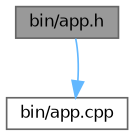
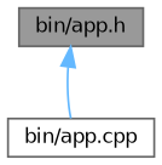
  digraph {
    node [fontname=Helvetica fontsize=10 shape=box style=filled]
    n1 [color=gray40 fillcolor=grey60 fontcolor=black height=0.2 label="bin/app.h" width=0.4]
    n2 [color=grey40 fillcolor=white height=0.2 label="bin/app.cpp" width=0.4]
-   n2 -> n1 [color=steelblue1 dir=back fontname=Helvetica fontsize=10 labelfontname=Helvetica labelfontsize=10 style=solid]
+   n1 -> n2 [color=steelblue1 dir=back fontname=Helvetica fontsize=10 labelfontname=Helvetica labelfontsize=10 style=solid]
  }
